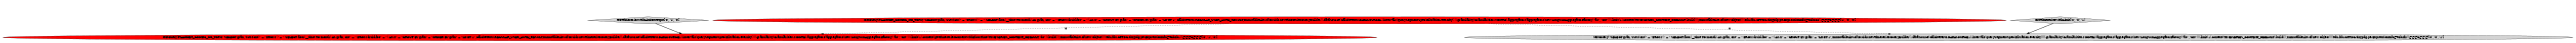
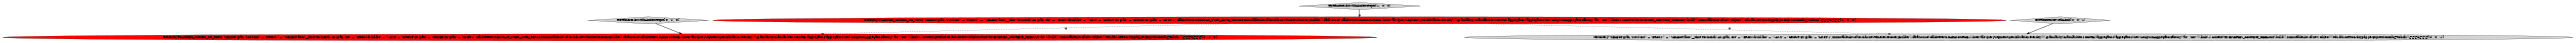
  digraph {
    node [fillcolor=lightgray shape=ellipse style=filled]
    edge [style=bold]
    n1 [fillcolor=red label="testQuery(PLANNER_CONFIG_NO_TOPN,\"SELECT gran, SUM(cnt)\" + \"FROM (\" + \" SELECT floor(__time TO month) AS gran, cnt\" + \" FROM druid.foo\" + \") AS x\" + \"GROUP BY gran\" + \"ORDER BY gran\" + \"LIMIT 1\",CalciteTests.REGULAR_USER_AUTH_RESULT,ImmutableList.of(Druids.newTimeseriesQueryBuilder().dataSource(CalciteTests.DATASOURCE1).intervals(querySegmentSpec(Filtration.eternity())).granularity(Granularities.MONTH).aggregators(aggregators(new LongSumAggregatorFactory(\"a0\",\"cnt\"))).limit(1).context(TIMESERIES_CONTEXT_DEFAULT).build()),ImmutableList.of(new Object((((edu.fdu.CPPDG.tinypdg.pe.ExpressionInfo@93b268))@@@3@@@['1', '0', '0']"]
    n2 [fillcolor=red label="testQuery(PLANNER_CONFIG_NO_TOPN,\"SELECT gran, SUM(cnt)\" + \"FROM (\" + \" SELECT floor(__time TO month) AS gran, cnt\" + \" FROM druid.foo\" + \") AS x\" + \"GROUP BY gran\" + \"ORDER BY gran\" + \"LIMIT 1\",CalciteTests.REGULAR_USER_AUTH_RESULT,ImmutableList.of(Druids.newTimeseriesQueryBuilder().dataSource(CalciteTests.DATASOURCE1).intervals(querySegmentSpec(Filtration.eternity())).granularity(Granularities.MONTH).aggregators(aggregators(new LongSumAggregatorFactory(\"a0\",\"cnt\"))).limit(1).context(getTimeseriesContextWithFloorTime(TIMESERIES_CONTEXT_DEFAULT,\"d0\")).build()),ImmutableList.of(new Object((((edu.fdu.CPPDG.tinypdg.pe.ExpressionInfo@93b2b1))@@@3@@@['0', '1', '0']"]
    n3 [label="testQuery(\"SELECT gran, SUM(cnt)\" + \"FROM (\" + \" SELECT floor(__time TO month) AS gran, cnt\" + \" FROM druid.foo\" + \") AS x\" + \"GROUP BY gran\" + \"LIMIT 1\",ImmutableList.of(Druids.newTimeseriesQueryBuilder().dataSource(CalciteTests.DATASOURCE1).intervals(querySegmentSpec(Filtration.eternity())).granularity(Granularities.MONTH).aggregators(aggregators(new LongSumAggregatorFactory(\"a0\",\"cnt\"))).limit(1).context(TIMESERIES_CONTEXT_DEFAULT).build()),ImmutableList.of(new Object((((edu.fdu.CPPDG.tinypdg.pe.ExpressionInfo@93b2f2))@@@3@@@['0', '0', '1']"]
    n4 [label="testTimeseriesWithLimit['0', '0', '1']" shape=diamond]
    n5 [label="testTimeseriesWithLimitNoTopN['0', '1', '0']" shape=diamond]
+   n6 [label="testTimeseriesWithLimitNoTopN['1', '0', '0']" shape=diamond]
    n1 -> n2 [label=0 style=dashed]
    n1 -> n3 [label=0 style=dashed]
    n4 -> n3
    n5 -> n2
+   n6 -> n1
  }
